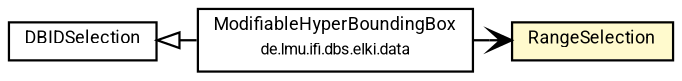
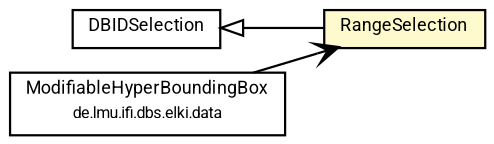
  digraph {
    nodesep=0.15
    rankdir=LR
    ranksep=0.25
    node [fontcolor=black fontname=Roboto fontsize=8 margin=0 shape=plaintext]
    edge [color=black fontname=Roboto fontsize=7 labelfontname=Roboto labelfontsize=7]
    n1 [height=0 label=<<table title="de.lmu.ifi.dbs.elki.result.DBIDSelection" border="0" cellborder="1" cellspacing="0" cellpadding="2" href="DBIDSelection.html" target="_parent"> 		<tr><td><table border="0" cellspacing="0" cellpadding="1"> 		<tr><td align="center" balign="center"> <font face="Roboto">DBIDSelection</font> </td></tr> 		</table></td></tr> 		</table>> width=0]
    n2 [height=0 label=<<table title="de.lmu.ifi.dbs.elki.result.RangeSelection" border="0" cellborder="1" cellspacing="0" cellpadding="2" bgcolor="lemonChiffon" href="RangeSelection.html" target="_parent"> 		<tr><td><table border="0" cellspacing="0" cellpadding="1"> 		<tr><td align="center" balign="center"> <font face="Roboto">RangeSelection</font> </td></tr> 		</table></td></tr> 		</table>> width=0]
    n3 [height=0 label=<<table title="de.lmu.ifi.dbs.elki.data.ModifiableHyperBoundingBox" border="0" cellborder="1" cellspacing="0" cellpadding="2" href="../data/ModifiableHyperBoundingBox.html" target="_parent"> 		<tr><td><table border="0" cellspacing="0" cellpadding="1"> 		<tr><td align="center" balign="center"> <font face="Roboto">ModifiableHyperBoundingBox</font> </td></tr> 		<tr><td align="center" balign="center"> <font face="Roboto" point-size="7.0">de.lmu.ifi.dbs.elki.data</font> </td></tr> 		</table></td></tr> 		</table>> width=0]
-   n1 -> n3 [arrowtail=empty dir=back weight=10]
+   n1 -> n2 [arrowtail=empty dir=back weight=10]
    n3 -> n2 [arrowhead=open weight=1]
  }
